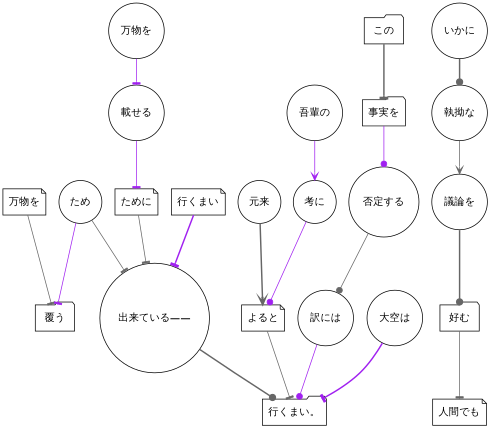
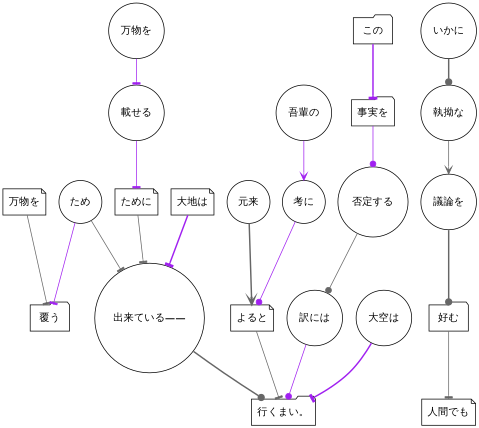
  digraph {
    node [shape=circle]
    edge [arrowhead=tee color=gray40 style=solid]
    n1 [label="元来"]
    n2 [label="よると" shape=note]
    n3 [label="行くまい。" shape=folder]
    n4 [label="吾輩の"]
    n5 [label="考に"]
    n6 [label="大空は"]
    n7 [label="万物を" shape=note]
    n8 [label="覆う" shape=folder]
    n9 [label="ため"]
    n10 [label="出来ている——"]
-   n11 [label="行くまい" shape=note]
+   n11 [label="大地は" shape=note]
    n12 [label="万物を"]
    n13 [label="載せる"]
    n14 [label="ために" shape=note]
    n15 [label="いかに"]
    n16 [label="執拗な"]
    n17 [label="議論を"]
    n18 [label="好む" shape=folder]
    n19 [label="人間でも" shape=note]
    n20 [label="否定する"]
    n21 [label="訳には"]
    n22 [label="この" shape=folder]
    n23 [label="事実を" shape=folder]
    n1 -> n2 [arrowhead=vee style=bold]
    n2 -> n3
    n4 -> n5 [arrowhead=vee color=purple]
    n5 -> n2 [arrowhead=dot color=purple]
    n6 -> n3 [color=purple style=bold]
    n7 -> n8
    n9 -> n8 [color=purple]
    n9 -> n10
    n10 -> n3 [arrowhead=dot style=bold]
    n11 -> n10 [color=purple style=bold]
    n12 -> n13 [color=purple]
    n13 -> n14 [color=purple]
    n14 -> n10
    n15 -> n16 [arrowhead=dot style=bold]
    n16 -> n17 [arrowhead=vee]
    n17 -> n18 [arrowhead=dot style=bold]
    n18 -> n19
    n20 -> n21 [arrowhead=dot]
    n21 -> n3 [arrowhead=dot color=purple]
-   n22 -> n23 [style=bold]
+   n22 -> n23 [color=purple style=bold]
    n23 -> n20 [arrowhead=dot color=purple]
  }
